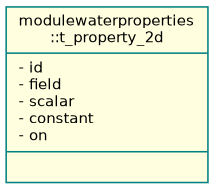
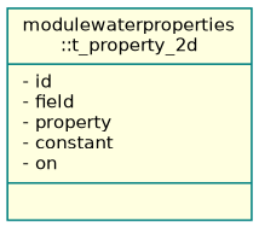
  digraph {
-   n1 [color=teal fillcolor=lightyellow fontcolor=black fontname=Helvetica fontsize=10 height=0.2 label="{modulewaterproperties\l::t_property_2d\n|- id\l- field\l- scalar\l- constant\l- on\l|}" shape=record style=filled width=0.4]
+   n1 [color=teal fillcolor=lightyellow fontcolor=black fontname=Helvetica fontsize=10 height=0.2 label="{modulewaterproperties\l::t_property_2d\n|- id\l- field\l- property\l- constant\l- on\l|}" shape=record style=filled width=0.4]
  }
